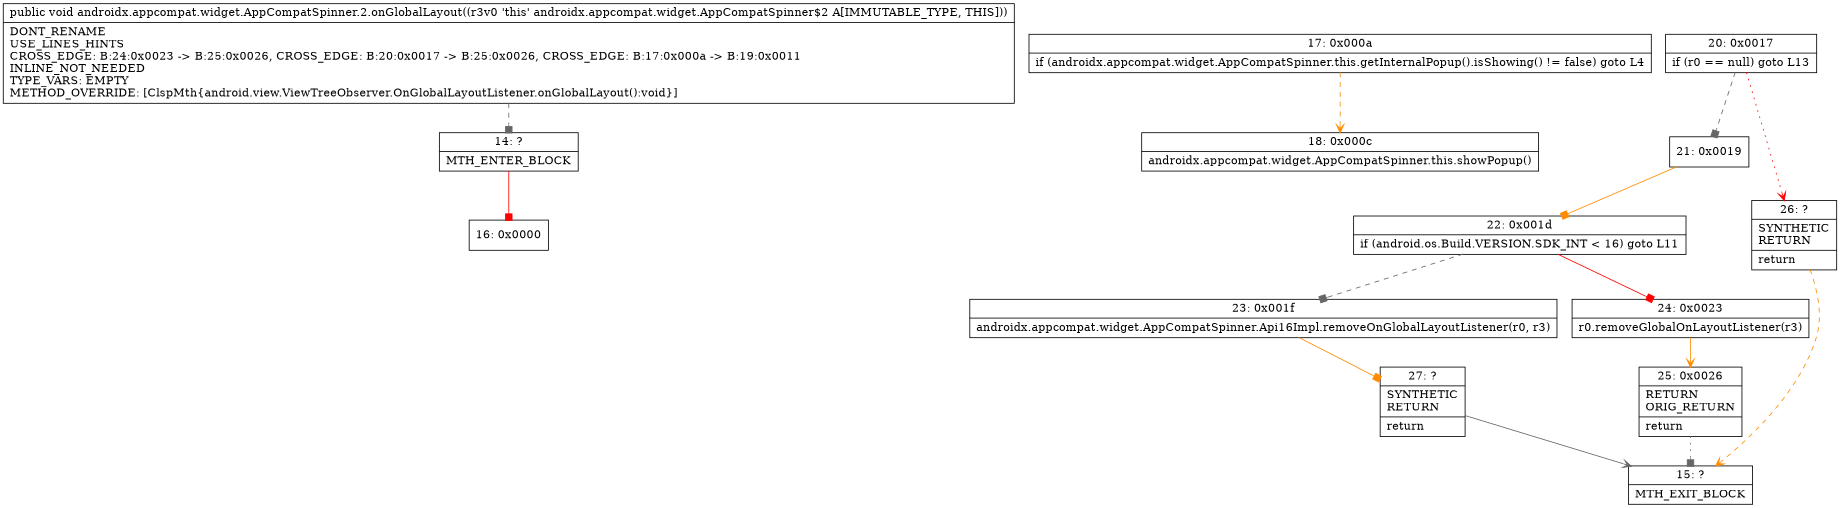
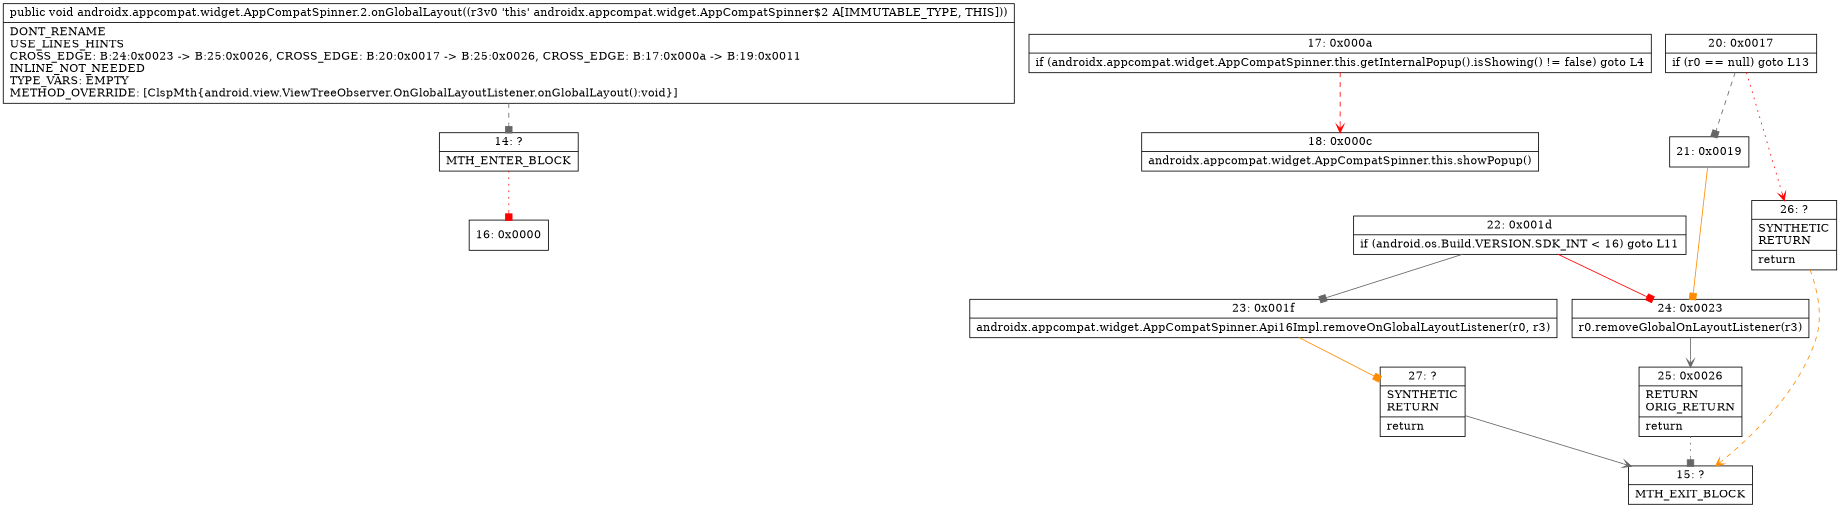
  digraph {
    node [shape=record]
    edge [arrowhead=box color=gray40 style=dashed]
    n1 [label="{14\:\ ?|MTH_ENTER_BLOCK\l}"]
    n2 [label="{16\:\ 0x0000}"]
    n3 [label="{17\:\ 0x000a|if (androidx.appcompat.widget.AppCompatSpinner.this.getInternalPopup().isShowing() != false) goto L4\l}"]
    n4 [label="{18\:\ 0x000c|androidx.appcompat.widget.AppCompatSpinner.this.showPopup()\l}"]
    n5 [label="{20\:\ 0x0017|if (r0 == null) goto L13\l}"]
    n6 [label="{21\:\ 0x0019}"]
    n7 [label="{26\:\ ?|SYNTHETIC\lRETURN\l|return\l}"]
    n8 [label="{22\:\ 0x001d|if (android.os.Build.VERSION.SDK_INT \< 16) goto L11\l}"]
    n9 [label="{15\:\ ?|MTH_EXIT_BLOCK\l}"]
    n10 [label="{23\:\ 0x001f|androidx.appcompat.widget.AppCompatSpinner.Api16Impl.removeOnGlobalLayoutListener(r0, r3)\l}"]
    n11 [label="{24\:\ 0x0023|r0.removeGlobalOnLayoutListener(r3)\l}"]
    n12 [label="{27\:\ ?|SYNTHETIC\lRETURN\l|return\l}"]
    n13 [label="{25\:\ 0x0026|RETURN\lORIG_RETURN\l|return\l}"]
    n14 [label="{public void androidx.appcompat.widget.AppCompatSpinner.2.onGlobalLayout((r3v0 'this' androidx.appcompat.widget.AppCompatSpinner$2 A[IMMUTABLE_TYPE, THIS]))  | DONT_RENAME\lUSE_LINES_HINTS\lCROSS_EDGE: B:24:0x0023 \-\> B:25:0x0026, CROSS_EDGE: B:20:0x0017 \-\> B:25:0x0026, CROSS_EDGE: B:17:0x000a \-\> B:19:0x0011\lINLINE_NOT_NEEDED\lTYPE_VARS: EMPTY\lMETHOD_OVERRIDE: [ClspMth\{android.view.ViewTreeObserver.OnGlobalLayoutListener.onGlobalLayout():void\}]\l}"]
-   n1 -> n2 [color=red style=solid]
-   n3 -> n4 [arrowhead=vee color=darkorange]
+   n1 -> n2 [color=red style=dotted]
+   n3 -> n4 [arrowhead=vee color=red]
    n5 -> n6
    n5 -> n7 [arrowhead=vee color=red style=dotted]
-   n6 -> n8 [color=darkorange style=solid]
+   n6 -> n11 [color=darkorange style=solid]
    n7 -> n9 [arrowhead=vee color=darkorange]
-   n8 -> n10
+   n8 -> n10 [style=solid]
    n8 -> n11 [color=red style=solid]
    n10 -> n12 [color=darkorange style=solid]
-   n11 -> n13 [arrowhead=vee color=darkorange style=solid]
+   n11 -> n13 [arrowhead=vee style=solid]
    n12 -> n9 [arrowhead=vee style=solid]
    n13 -> n9 [style=dotted]
    n14 -> n1
  }
